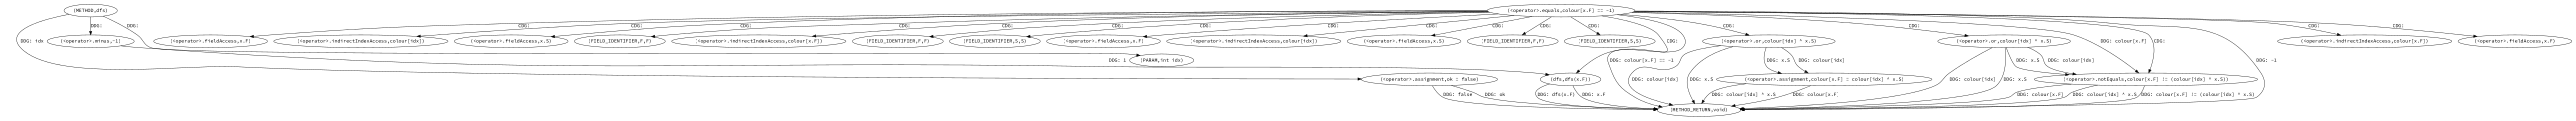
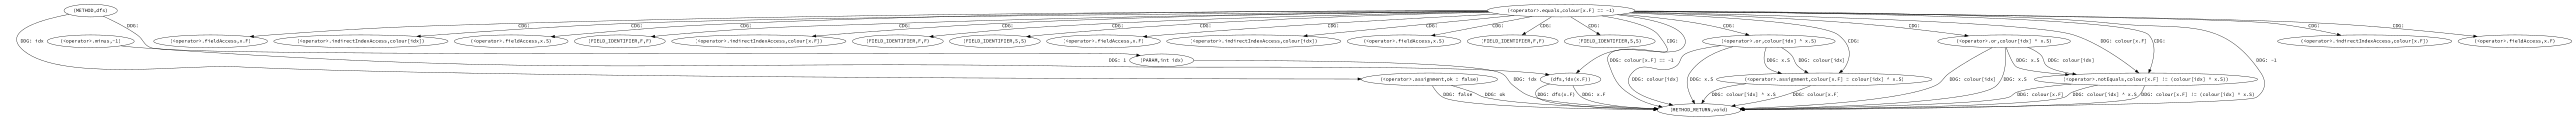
  digraph {
    fontname="Source Code Pro"
    node [fontname="Source Code Pro"]
    edge [fontname="Source Code Pro"]
    n1 [label="(METHOD,dfs)"]
    n2 [label="(PARAM,int idx)"]
    n3 [label="(<operator>.minus,-1)"]
    n4 [label="(<operator>.assignment,ok = false)"]
    n5 [label="(METHOD_RETURN,void)"]
-   n6 [label="(dfs,dfs(x.F))"]
+   n6 [label="(dfs,idx(x.F))"]
    n7 [label="(<operator>.equals,colour[x.F] == -1)"]
    n8 [label="(<operator>.assignment,colour[x.F] = colour[idx] ^ x.S)"]
    n9 [label="(<operator>.notEquals,colour[x.F] != (colour[idx] ^ x.S))"]
    n10 [label="(<operator>.or,colour[idx] ^ x.S)"]
    n11 [label="(<operator>.or,colour[idx] ^ x.S)"]
    n12 [label="(<operator>.indirectIndexAccess,colour[x.F])"]
    n13 [label="(<operator>.fieldAccess,x.F)"]
    n14 [label="(<operator>.fieldAccess,x.F)"]
    n15 [label="(<operator>.indirectIndexAccess,colour[idx])"]
    n16 [label="(<operator>.fieldAccess,x.S)"]
    n17 [label="(FIELD_IDENTIFIER,F,F)"]
    n18 [label="(<operator>.indirectIndexAccess,colour[x.F])"]
    n19 [label="(FIELD_IDENTIFIER,F,F)"]
    n20 [label="(FIELD_IDENTIFIER,S,S)"]
    n21 [label="(<operator>.fieldAccess,x.F)"]
    n22 [label="(<operator>.indirectIndexAccess,colour[idx])"]
    n23 [label="(<operator>.fieldAccess,x.S)"]
    n24 [label="(FIELD_IDENTIFIER,F,F)"]
    n25 [label="(FIELD_IDENTIFIER,S,S)"]
    n1 -> n2 [label="DDG: "]
-   n1 -> n3 [label="DDG: "]
    n1 -> n4 [label="DDG: idx"]
+   n2 -> n5 [label="DDG: idx"]
    n3 -> n6 [label="DDG: 1"]
    n4 -> n5 [label="DDG: false"]
    n4 -> n5 [label="DDG: ok"]
    n6 -> n5 [label="DDG: x.F"]
    n6 -> n5 [label="DDG: dfs(x.F)"]
    n7 -> n5 [label="DDG: -1"]
    n7 -> n5 [label="DDG: colour[x.F] == -1"]
    n7 -> n6 [label="CDG: "]
+   n7 -> n8 [label="CDG: "]
    n7 -> n9 [label="DDG: colour[x.F]"]
    n7 -> n9 [label="CDG: "]
    n7 -> n10 [label="CDG: "]
    n7 -> n11 [label="CDG: "]
    n7 -> n12 [label="CDG: "]
    n7 -> n13 [label="CDG: "]
    n7 -> n14 [label="CDG: "]
    n7 -> n15 [label="CDG: "]
    n7 -> n16 [label="CDG: "]
    n7 -> n17 [label="CDG: "]
    n7 -> n18 [label="CDG: "]
    n7 -> n19 [label="CDG: "]
    n7 -> n20 [label="CDG: "]
    n7 -> n21 [label="CDG: "]
    n7 -> n22 [label="CDG: "]
    n7 -> n23 [label="CDG: "]
    n7 -> n24 [label="CDG: "]
    n7 -> n25 [label="CDG: "]
    n8 -> n5 [label="DDG: colour[x.F]"]
    n8 -> n5 [label="DDG: colour[idx] ^ x.S"]
    n9 -> n5 [label="DDG: colour[x.F]"]
    n9 -> n5 [label="DDG: colour[idx] ^ x.S"]
    n9 -> n5 [label="DDG: colour[x.F] != (colour[idx] ^ x.S)"]
    n10 -> n5 [label="DDG: colour[idx]"]
    n10 -> n5 [label="DDG: x.S"]
    n10 -> n8 [label="DDG: x.S"]
    n10 -> n8 [label="DDG: colour[idx]"]
    n11 -> n5 [label="DDG: colour[idx]"]
    n11 -> n5 [label="DDG: x.S"]
    n11 -> n9 [label="DDG: x.S"]
    n11 -> n9 [label="DDG: colour[idx]"]
  }
